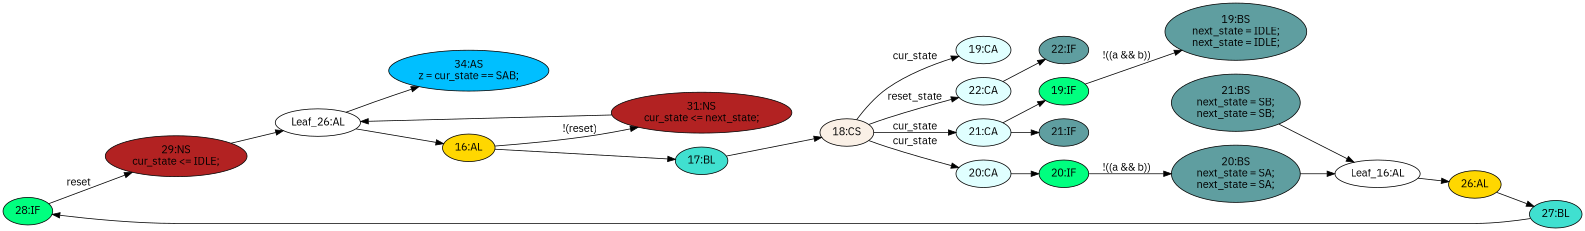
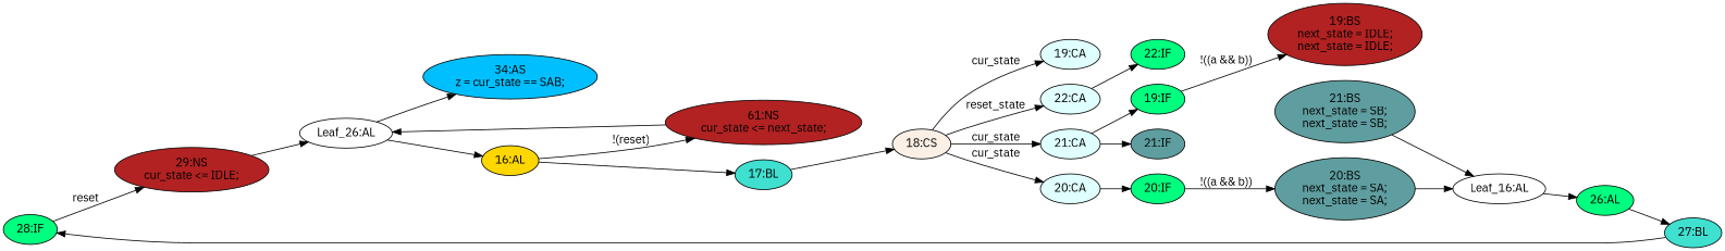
  strict digraph {
    fontname="IBM Plex Sans"
    rankdir=LR
    node [fillcolor=springgreen fontname="IBM Plex Sans" statements="[]" style=filled typ=IfStatement]
    edge [cond="[]" fontname="IBM Plex Sans" lineno=None]
    n1 [ast="<pyverilog.vparser.ast.IfStatement object at 0x7ff436998650>" label="28:IF"]
    n2 [ast="<pyverilog.vparser.ast.NonblockingSubstitution object at 0x7ff436998590>" fillcolor=firebrick label="29:NS\ncur_state <= IDLE;" statements="[<pyverilog.vparser.ast.NonblockingSubstitution object at 0x7ff436998590>]" typ=NonblockingSubstitution]
-   n3 [ast="<pyverilog.vparser.ast.NonblockingSubstitution object at 0x7ff436998710>" fillcolor=firebrick label="31:NS\ncur_state <= next_state;" statements="[<pyverilog.vparser.ast.NonblockingSubstitution object at 0x7ff436998710>]" typ=NonblockingSubstitution]
+   n3 [ast="<pyverilog.vparser.ast.NonblockingSubstitution object at 0x7ff436998710>" fillcolor=firebrick label="61:NS\ncur_state <= next_state;" statements="[<pyverilog.vparser.ast.NonblockingSubstitution object at 0x7ff436998710>]" typ=NonblockingSubstitution]
    n4 [def_var="['cur_state']" label="Leaf_26:AL" fillcolor="" statements="" style="" typ=""]
    n5 [ast="<pyverilog.vparser.ast.Always object at 0x7ff436cce290>" clk_sens=False fillcolor=gold label="16:AL" sens="['cur_state', 'a', 'b']" typ=Always use_var="['a', 'cur_state', 'b']"]
    n6 [ast="<pyverilog.vparser.ast.Assign object at 0x7ff4369982d0>" def_var="['z']" fillcolor=deepskyblue label="34:AS\nz = cur_state == SAB;" typ=Assign use_var="['cur_state']"]
    n7 [def_var="['next_state']" label="Leaf_16:AL" fillcolor="" statements="" style="" typ=""]
-   n8 [ast="<pyverilog.vparser.ast.Always object at 0x7ff436998910>" clk_sens=True fillcolor=gold label="26:AL" sens="['clk', 'reset']" typ=Always use_var="['reset', 'next_state']"]
+   n8 [ast="<pyverilog.vparser.ast.Always object at 0x7ff436998910>" clk_sens=True label="26:AL" sens="['clk', 'reset']" typ=Always use_var="['reset', 'next_state']"]
    n9 [ast="<pyverilog.vparser.ast.Block object at 0x7ff4369989d0>" fillcolor=turquoise label="27:BL" typ=Block]
    n10 [ast="<pyverilog.vparser.ast.Block object at 0x7ff436cce550>" fillcolor=turquoise label="17:BL" typ=Block]
    n11 [ast="<pyverilog.vparser.ast.BlockingSubstitution object at 0x7ff436da0950>" fillcolor=cadetblue label="20:BS\nnext_state = SA;\nnext_state = SA;" statements="[<pyverilog.vparser.ast.BlockingSubstitution object at 0x7ff436da0950>, <pyverilog.vparser.ast.BlockingSubstitution object at 0x7ff436da0950>]" typ=BlockingSubstitution]
    n12 [ast="<pyverilog.vparser.ast.BlockingSubstitution object at 0x7ff436998c90>" fillcolor=cadetblue label="21:BS\nnext_state = SB;\nnext_state = SB;" statements="[<pyverilog.vparser.ast.BlockingSubstitution object at 0x7ff436998c90>, <pyverilog.vparser.ast.BlockingSubstitution object at 0x7ff436998c90>]" typ=BlockingSubstitution]
    n13 [ast="<pyverilog.vparser.ast.IfStatement object at 0x7ff4385a8ad0>" fillcolor=cadetblue label="21:IF"]
    n14 [ast="<pyverilog.vparser.ast.IfStatement object at 0x7ff43ae85d10>" label="20:IF"]
    n15 [ast="<pyverilog.vparser.ast.CaseStatement object at 0x7ff436da0450>" fillcolor=linen label="18:CS" typ=CaseStatement]
    n16 [ast="<pyverilog.vparser.ast.Case object at 0x7ff436d46550>" fillcolor=lightcyan label="22:CA" typ=Case]
    n17 [ast="<pyverilog.vparser.ast.Case object at 0x7ff437141610>" fillcolor=lightcyan label="21:CA" typ=Case]
    n18 [ast="<pyverilog.vparser.ast.Case object at 0x7ff436d3dc50>" fillcolor=lightcyan label="20:CA" typ=Case]
    n19 [ast="<pyverilog.vparser.ast.Case object at 0x7ff436ccecd0>" fillcolor=lightcyan label="19:CA" typ=Case]
-   n20 [ast="<pyverilog.vparser.ast.BlockingSubstitution object at 0x7ff436d26850>" fillcolor=cadetblue label="19:BS\nnext_state = IDLE;\nnext_state = IDLE;" statements="[<pyverilog.vparser.ast.BlockingSubstitution object at 0x7ff436d26850>, <pyverilog.vparser.ast.BlockingSubstitution object at 0x7ff436d26850>]" typ=BlockingSubstitution]
-   n21 [ast="<pyverilog.vparser.ast.IfStatement object at 0x7ff436998990>" fillcolor=cadetblue label="22:IF"]
+   n20 [ast="<pyverilog.vparser.ast.BlockingSubstitution object at 0x7ff436d26850>" fillcolor=firebrick label="19:BS\nnext_state = IDLE;\nnext_state = IDLE;" statements="[<pyverilog.vparser.ast.BlockingSubstitution object at 0x7ff436d26850>, <pyverilog.vparser.ast.BlockingSubstitution object at 0x7ff436d26850>]" typ=BlockingSubstitution]
+   n21 [ast="<pyverilog.vparser.ast.IfStatement object at 0x7ff436998990>" label="22:IF"]
    n22 [ast="<pyverilog.vparser.ast.IfStatement object at 0x7ff436d3dd10>" label="19:IF"]
    n1 -> n2 [cond="['reset']" label=reset lineno=28]
    n2 -> n4
    n3 -> n4
    n4 -> n5 [cond="" lineno=""]
    n4 -> n6 [cond="" lineno=""]
    n5 -> n3 [cond="['reset']" label="!(reset)" lineno=28]
    n5 -> n10
    n7 -> n8 [cond="" lineno=""]
    n8 -> n9
    n9 -> n1
    n10 -> n15
    n11 -> n7
    n12 -> n7
    n14 -> n11 [cond="['a', 'b']" label="!((a && b))" lineno=20]
    n15 -> n16 [cond="['cur_state']" label=reset_state lineno=18]
    n15 -> n17 [cond="['cur_state']" label=cur_state lineno=18]
    n15 -> n18 [cond="['cur_state']" label=cur_state lineno=18]
    n15 -> n19 [cond="['cur_state']" label=cur_state lineno=18]
    n16 -> n21
    n17 -> n13
    n17 -> n22
    n18 -> n14
    n22 -> n20 [cond="['a', 'b']" label="!((a && b))" lineno=19]
  }
